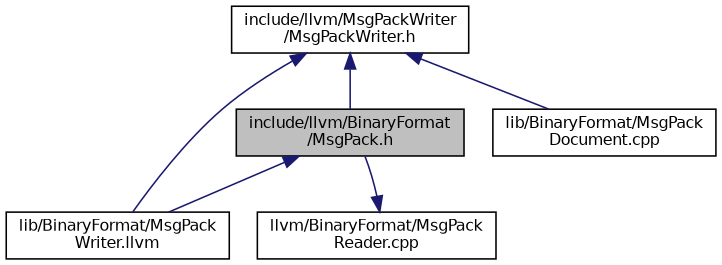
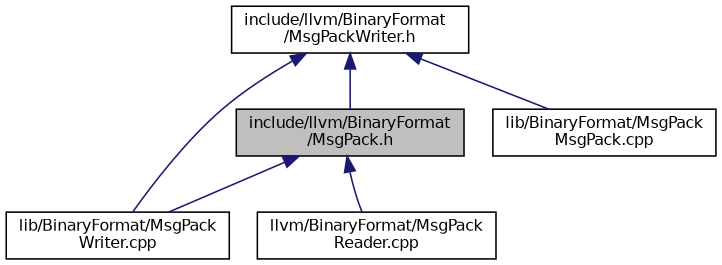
  digraph {
    node [color=black fontname=Helvetica fontsize=10 shape=box]
    edge [color=midnightblue dir=back fontname=Helvetica fontsize=10 labelfontname=Helvetica labelfontsize=10 style=solid]
    n1 [fillcolor=grey75 fontcolor=black height=0.2 label="include/llvm/BinaryFormat\l/MsgPack.h" style=filled width=0.4]
-   n2 [height=0.2 label="lib/BinaryFormat/MsgPack\lWriter.llvm" width=0.4]
+   n2 [height=0.2 label="lib/BinaryFormat/MsgPack\lWriter.cpp" width=0.4]
    n3 [height=0.2 label="llvm/BinaryFormat/MsgPack\lReader.cpp" width=0.4]
-   n4 [height=0.2 label="include/llvm/MsgPackWriter\l/MsgPackWriter.h" width=0.4]
-   n5 [height=0.2 label="lib/BinaryFormat/MsgPack\lDocument.cpp" width=0.4]
+   n4 [height=0.2 label="include/llvm/BinaryFormat\l/MsgPackWriter.h" width=0.4]
+   n5 [height=0.2 label="lib/BinaryFormat/MsgPack\lMsgPack.cpp" width=0.4]
    n1 -> n2
-   n3 -> n1
+   n1 -> n3
    n4 -> n1
    n4 -> n2
    n4 -> n5
  }
